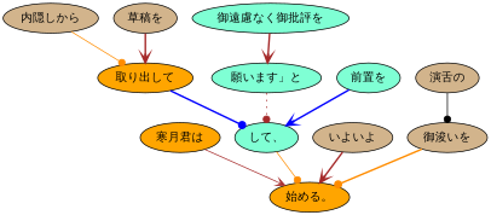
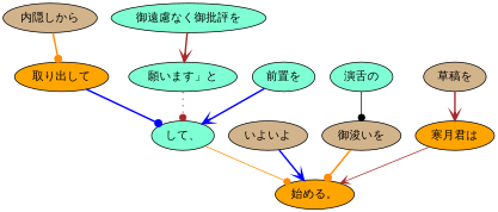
  digraph {
    node [fillcolor=aquamarine style=filled]
    edge [arrowhead=dot color=brown style=bold]
    n1 [fillcolor=orange label="寒月君は"]
    n2 [fillcolor=orange label="始める。"]
    n3 [fillcolor=tan label="内隠しから"]
    n4 [fillcolor=orange label="取り出して"]
    n5 [label="して、"]
    n6 [fillcolor=tan label="草稿を"]
    n7 [label="願います」と"]
    n8 [label="御遠慮なく御批評を"]
    n9 [label="前置を"]
    n10 [fillcolor=tan label="いよいよ"]
-   n11 [fillcolor=tan label="演舌の"]
+   n11 [label="演舌の"]
    n12 [fillcolor=tan label="御浚いを"]
    n1 -> n2 [arrowhead=vee style=solid]
-   n3 -> n4 [color=darkorange style=solid]
+   n3 -> n4 [color=darkorange]
    n4 -> n5 [color=blue]
    n5 -> n2 [color=darkorange style=solid]
-   n6 -> n4 [arrowhead=vee]
+   n6 -> n1 [arrowhead=vee]
    n7 -> n5 [style=dotted]
    n8 -> n7 [arrowhead=vee]
    n9 -> n5 [arrowhead=vee color=blue]
-   n10 -> n2 [arrowhead=vee]
+   n10 -> n2 [arrowhead=vee color=blue]
    n11 -> n12 [color=black style=solid]
    n12 -> n2 [color=darkorange]
  }
